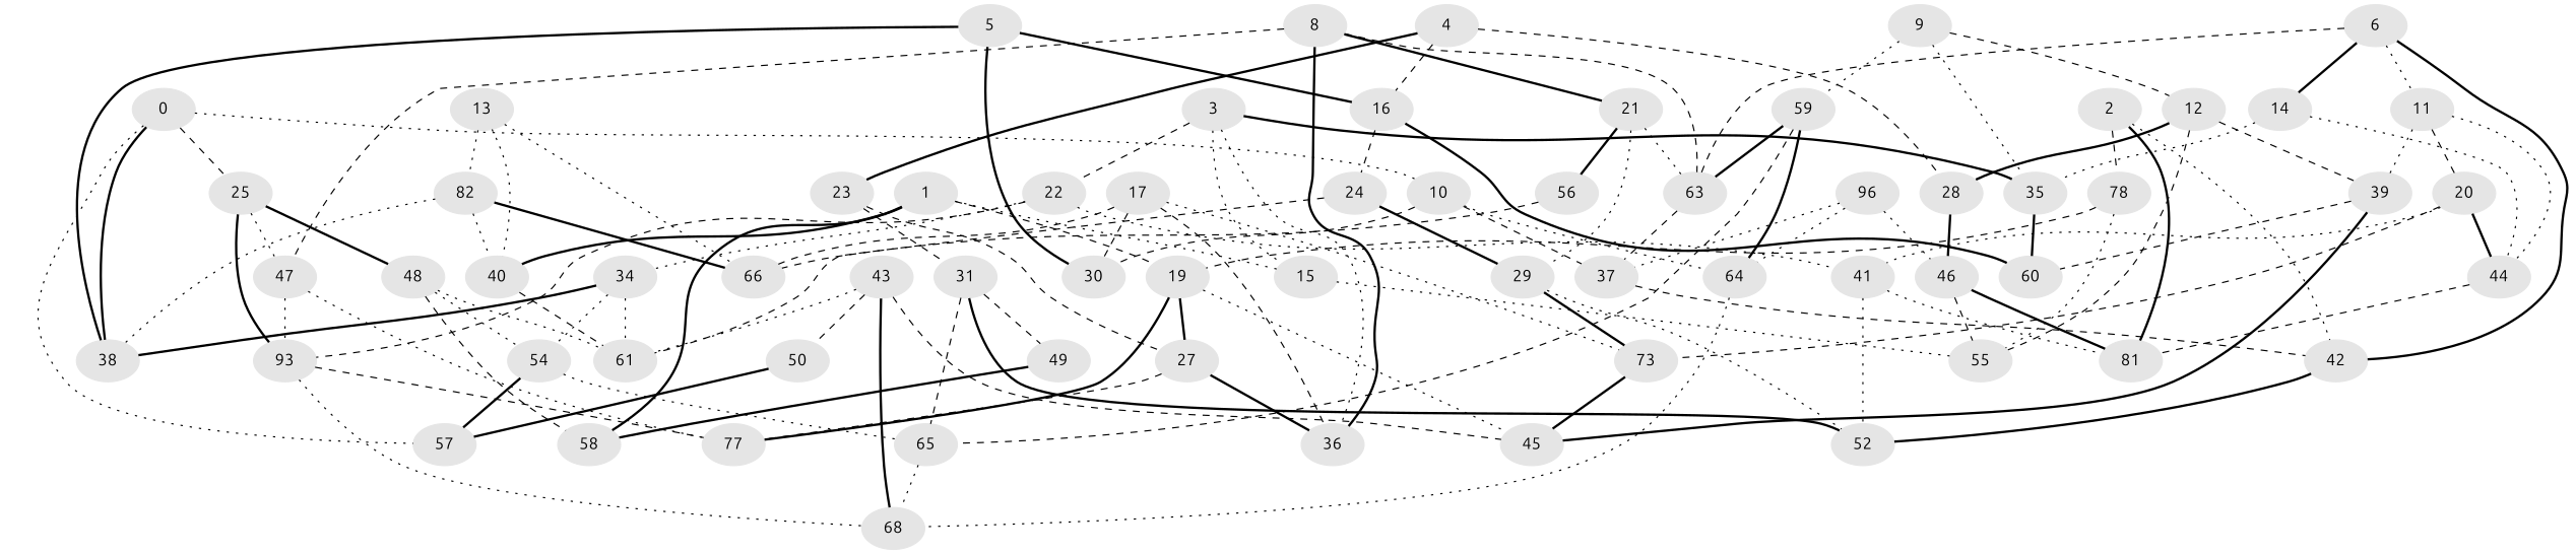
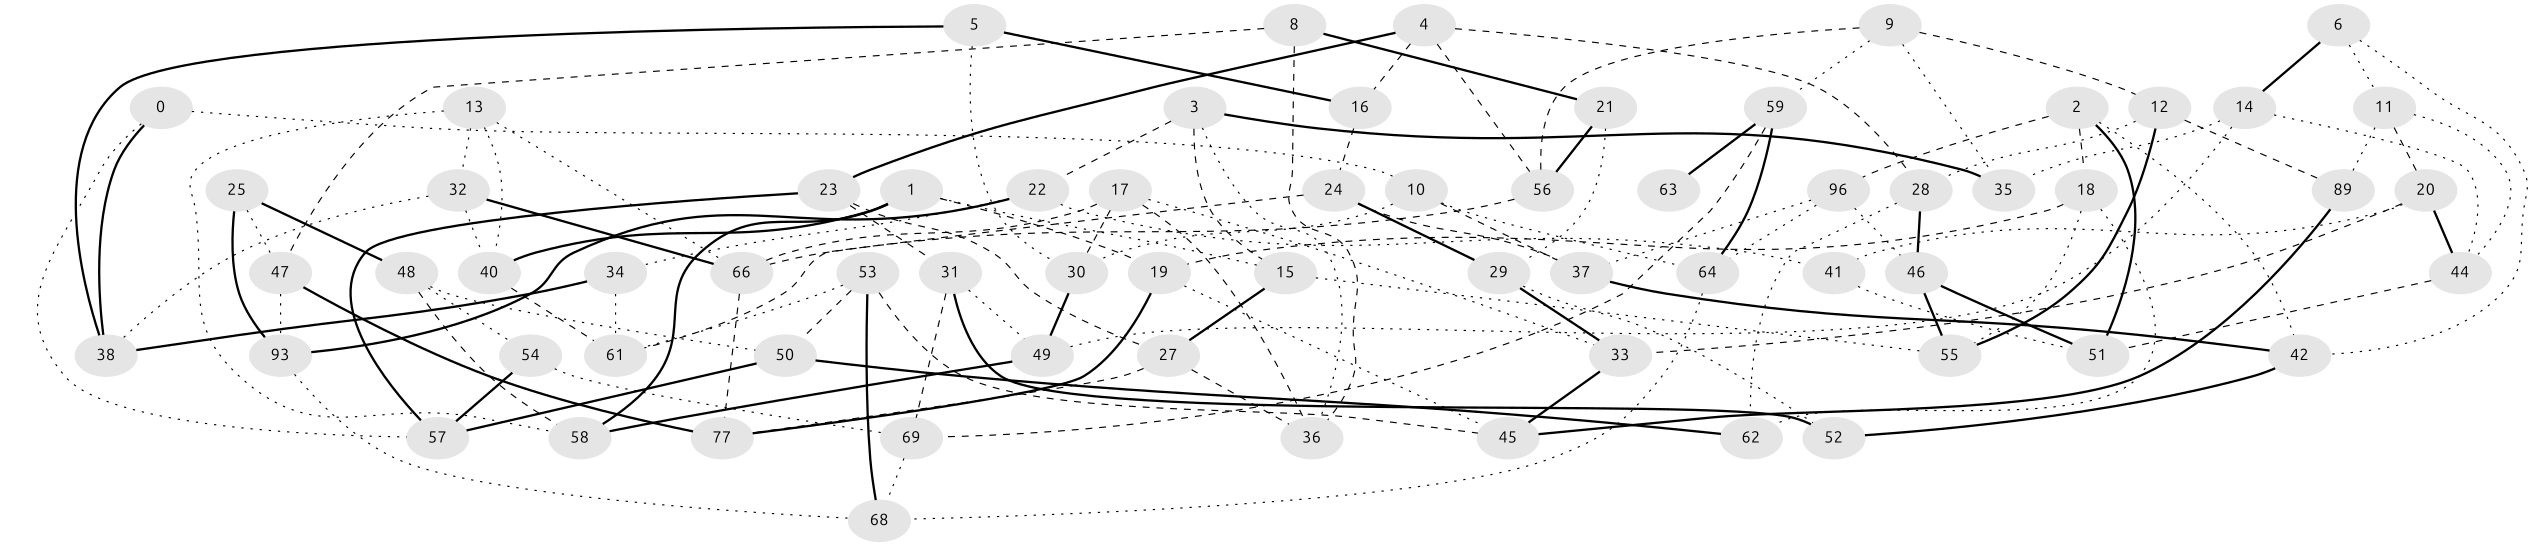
  graph {
    fontname=Ubuntu
    node [color=gray90 fontname=Ubuntu style=filled]
    edge [fontname=Ubuntu style=dotted]
    1
    15
    19
    40
    58
    55
    27
    45
    n9 [label=77]
    61
    2
-   18 [label=78]
+   18
    n13 [label=96]
    42
-   51 [label=81]
+   51
+   62
    37
    64
    46
    52
    3
    22
    35
    36
    41
    34
    n27 [label=93]
-   60
    4
    16
    23
    28
    56
    24
    57
    31
    66
    5
    30
    38
    49
    6
    11
    14
    63
    20
-   39
+   39 [label=89]
    44
    n49 [label=0]
    10
    25
    47
    48
    8
    21
    29
    9
    12
    59
-   65
+   65 [label=69]
    68
-   33 [label=73]
+   33
    13
-   32 [label=82]
+   32
    17
    54
    50
-   43
+   43 [label=53]
    1 -- 15
    1 -- 19 [style=dashed]
    1 -- 40 [style=bold]
    1 -- 58 [style=bold]
    15 -- 55
-   19 -- 27 [style=bold]
+   15 -- 27 [style=bold]
    19 -- 45
    19 -- n9 [style=bold]
    40 -- 61 [style=dashed]
    27 -- n9 [style=dashed]
-   27 -- 36 [style=bold]
+   27 -- 36 [style=dashed]
    2 -- 18 [style=dashed]
+   2 -- n13 [style=dashed]
    2 -- 42
    2 -- 51 [style=bold]
    18 -- 19 [style=dashed]
    18 -- 55
+   18 -- 62
    n13 -- 37
    n13 -- 64
    n13 -- 46
    42 -- 52 [style=bold]
-   37 -- 42 [style=dashed]
+   37 -- 42 [style=bold]
    64 -- 68
-   46 -- 55 [style=dashed]
+   46 -- 55 [style=bold]
    46 -- 51 [style=bold]
-   3 -- 15
+   3 -- 15 [style=dashed]
    3 -- 22 [style=dashed]
    3 -- 35 [style=bold]
    3 -- 36
    22 -- 41
    22 -- 34
-   22 -- n27 [style=dashed]
-   35 -- 60 [style=bold]
+   22 -- n27 [style=bold]
    41 -- 51
-   41 -- 52
    34 -- 61
    34 -- 38 [style=bold]
-   34 -- 54
    n27 -- 68
    4 -- 16 [style=dashed]
    4 -- 23 [style=bold]
    4 -- 28 [style=dashed]
-   16 -- 60 [style=bold]
+   4 -- 56 [style=dashed]
    16 -- 24 [style=dashed]
    23 -- 27 [style=dashed]
+   23 -- 57 [style=bold]
    23 -- 31 [style=dashed]
+   28 -- 62
    28 -- 46 [style=bold]
    56 -- 66 [style=dashed]
    24 -- 61 [style=dashed]
-   63 -- 37 [style=dashed]
+   24 -- 37 [style=dashed]
    24 -- 29 [style=bold]
    31 -- 52 [style=bold]
-   31 -- 49 [style=dashed]
+   31 -- 49
    31 -- 65 [style=dashed]
-   n27 -- n9 [style=dashed]
+   66 -- n9 [style=dashed]
    5 -- 16 [style=bold]
-   5 -- 30 [style=bold]
+   5 -- 30
    5 -- 38 [style=bold]
+   30 -- 49 [style=bold]
    49 -- 58 [style=bold]
-   6 -- 42 [style=bold]
+   6 -- 42
    6 -- 11
    6 -- 14 [style=bold]
-   6 -- 63 [style=dashed]
    11 -- 20 [style=dashed]
    11 -- 39
    11 -- 44
    14 -- 35
+   14 -- 49
    14 -- 44
    20 -- 41
    20 -- 44 [style=bold]
    20 -- 33 [style=dashed]
    39 -- 45 [style=bold]
-   39 -- 60 [style=dashed]
    44 -- 51 [style=dashed]
    n49 -- 57
    n49 -- 38 [style=bold]
    n49 -- 10
-   n49 -- 25 [style=dashed]
    10 -- 37 [style=dashed]
    10 -- 64
-   10 -- 30 [style=dashed]
+   10 -- 30
    25 -- n27 [style=bold]
    25 -- 47
    25 -- 48 [style=bold]
-   47 -- n9
+   47 -- n9 [style=bold]
    47 -- n27
    48 -- 58 [style=dashed]
    48 -- 54
-   48 -- 61
-   8 -- 36 [style=bold]
-   8 -- 63 [style=dashed]
+   48 -- 50
+   8 -- 36 [style=dashed]
    8 -- 47 [style=dashed]
    8 -- 21 [style=bold]
    21 -- 56 [style=bold]
-   21 -- 63
    21 -- 29
    29 -- 52
    29 -- 33 [style=bold]
    9 -- 35
+   9 -- 56 [style=dashed]
    9 -- 12 [style=dashed]
    9 -- 59
-   12 -- 55 [style=dashed]
-   12 -- 28 [style=bold]
+   12 -- 55 [style=bold]
+   12 -- 28
    12 -- 39 [style=dashed]
    59 -- 64 [style=bold]
    59 -- 63 [style=bold]
    59 -- 65 [style=dashed]
    65 -- 68
    33 -- 45 [style=bold]
    13 -- 40
+   13 -- 58
    13 -- 66
    13 -- 32
    32 -- 40
    32 -- 66 [style=bold]
    32 -- 38
    17 -- 36 [style=dashed]
    17 -- 66 [style=dashed]
    17 -- 30 [style=dashed]
    17 -- 33
    54 -- 57 [style=bold]
    54 -- 65
+   50 -- 62 [style=bold]
    50 -- 57 [style=bold]
    43 -- 45 [style=dashed]
    43 -- 61
    43 -- 68 [style=bold]
    43 -- 50 [style=dashed]
  }
